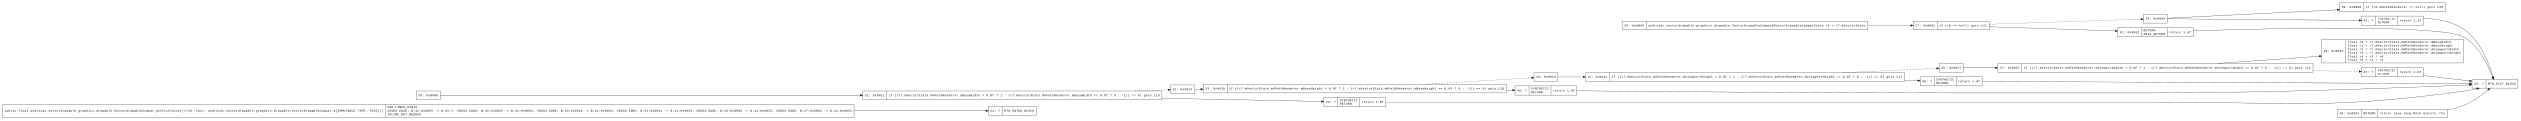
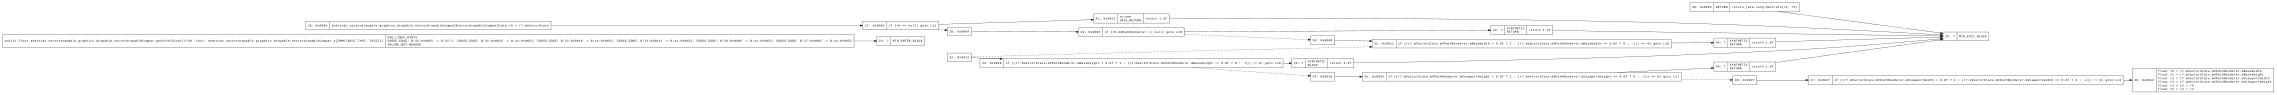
  digraph {
    fontname="Liberation Mono"
    rankdir=LR
    node [fontname="Liberation Mono" shape=record]
    edge [fontname="Liberation Mono"]
    n1 [label="{24\:\ ?|MTH_ENTER_BLOCK\l}"]
    n2 [label="{26\:\ 0x0000|androidx.vectordrawable.graphics.drawable.VectorDrawableCompat$VectorDrawableCompatState r0 = r7.mVectorState\l}"]
    n3 [label="{27\:\ 0x0002|if (r0 == null) goto L21\l}"]
    n4 [label="{28\:\ 0x0004}"]
    n5 [label="{41\:\ 0x0053|RETURN\lORIG_RETURN\l|return 1.0f\l}"]
    n6 [label="{29\:\ 0x0006|if (r0.mVPathRenderer == null) goto L20\l}"]
    n7 [label="{25\:\ ?|MTH_EXIT_BLOCK\l}"]
    n8 [label="{30\:\ 0x0008}"]
    n9 [label="{43\:\ ?|SYNTHETIC\lRETURN\l|return 1.2f\l}"]
    n10 [label="{31\:\ 0x0011|if ((r7.mVectorState.mVPathRenderer.mBaseWidth \> 0.0f ? 1 : (r7.mVectorState.mVPathRenderer.mBaseWidth == 0.0f ? 0 : \-1)) == 0) goto L19\l}"]
    n11 [label="{32\:\ 0x0013}"]
    n12 [label="{44\:\ ?|SYNTHETIC\lRETURN\l|return 1.0f\l}"]
    n13 [label="{33\:\ 0x001b|if ((r7.mVectorState.mVPathRenderer.mBaseHeight \> 0.0f ? 1 : (r7.mVectorState.mVPathRenderer.mBaseHeight == 0.0f ? 0 : \-1)) == 0) goto L18\l}"]
    n14 [label="{34\:\ 0x001d}"]
-   n15 [label="{45\:\ ?|SYNTHETIC\lRETURN\l|return 1.0f\l}"]
+   n15 [label="{45\:\ ?|SYNTHETIC\lBLOCK\l|return 1.0f\l}"]
    n16 [label="{35\:\ 0x0025|if ((r7.mVectorState.mVPathRenderer.mViewportHeight \> 0.0f ? 1 : (r7.mVectorState.mVPathRenderer.mViewportHeight == 0.0f ? 0 : \-1)) == 0) goto L17\l}"]
    n17 [label="{36\:\ 0x0027}"]
    n18 [label="{46\:\ ?|SYNTHETIC\lRETURN\l|return 1.0f\l}"]
    n19 [label="{37\:\ 0x002f|if ((r7.mVectorState.mVPathRenderer.mViewportWidth \> 0.0f ? 1 : (r7.mVectorState.mVPathRenderer.mViewportWidth == 0.0f ? 0 : \-1)) != 0) goto L13\l}"]
    n20 [label="{39\:\ 0x0032|float r0 = r7.mVectorState.mVPathRenderer.mBaseWidth\lfloat r1 = r7.mVectorState.mVPathRenderer.mBaseHeight\lfloat r2 = r7.mVectorState.mVPathRenderer.mViewportWidth\lfloat r3 = r7.mVectorState.mVPathRenderer.mViewportHeight\lfloat r4 = r2 \/ r0\lfloat r5 = r3 \/ r1\l}"]
-   n21 [label="{47\:\ ?|SYNTHETIC\lRETURN\l|return 1.0f\l}"]
    n22 [label="{40\:\ 0x0052|RETURN\l|return java.lang.Math.min(r4, r5)\l}"]
    n23 [label="{public float androidx.vectordrawable.graphics.drawable.VectorDrawableCompat.getPixelSize((r7v0 'this' androidx.vectordrawable.graphics.drawable.VectorDrawableCompat A[IMMUTABLE_TYPE, THIS]))  | USE_LINES_HINTS\lCROSS_EDGE: B:42:0x0055 \-\> B:25:?, CROSS_EDGE: B:35:0x0025 \-\> B:41:0x0053, CROSS_EDGE: B:33:0x001b \-\> B:41:0x0053, CROSS_EDGE: B:31:0x0011 \-\> B:41:0x0053, CROSS_EDGE: B:29:0x0006 \-\> B:41:0x0053, CROSS_EDGE: B:27:0x0002 \-\> B:41:0x0053\lINLINE_NOT_NEEDED\l}"]
    n2 -> n3
    n3 -> n4 [style=dashed]
    n3 -> n5
    n4 -> n6
    n5 -> n7
-   n4 -> n9
+   n6 -> n8 [style=dashed]
+   n6 -> n9
    n8 -> n10
    n9 -> n7
-   n10 -> n11 [style=dashed]
+   n11 -> n10 [style=dashed]
    n10 -> n12
    n11 -> n13
    n12 -> n7
    n13 -> n14 [style=dashed]
    n13 -> n15
    n14 -> n16
    n15 -> n7
    n16 -> n17 [style=dashed]
    n16 -> n18
    n17 -> n19
    n18 -> n7
    n19 -> n20
-   n19 -> n21 [style=dashed]
-   n21 -> n7
    n22 -> n7
    n23 -> n1
  }
